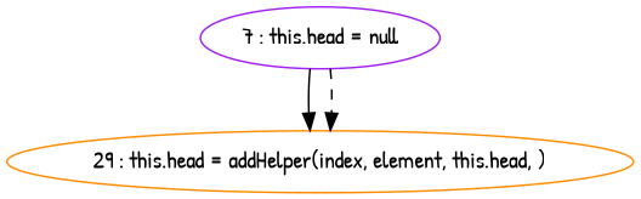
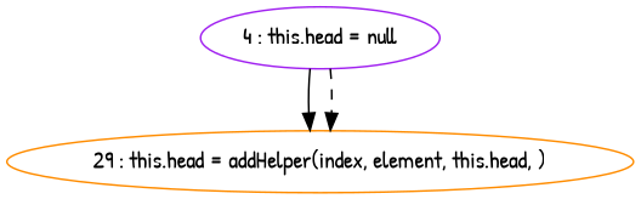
  digraph {
    fontname="Patrick Hand"
    node [fontname="Patrick Hand"]
    edge [fontname="Patrick Hand"]
-   "4 : this.head = null" [color=purple label="7 : this.head = null"]
+   "4 : this.head = null" [color=purple]
    "29 : this.head = addHelper(index, element, this.head, )" [color=darkorange]
    "4 : this.head = null" -> "29 : this.head = addHelper(index, element, this.head, )"
    "4 : this.head = null" -> "29 : this.head = addHelper(index, element, this.head, )" [style=dashed]
  }
